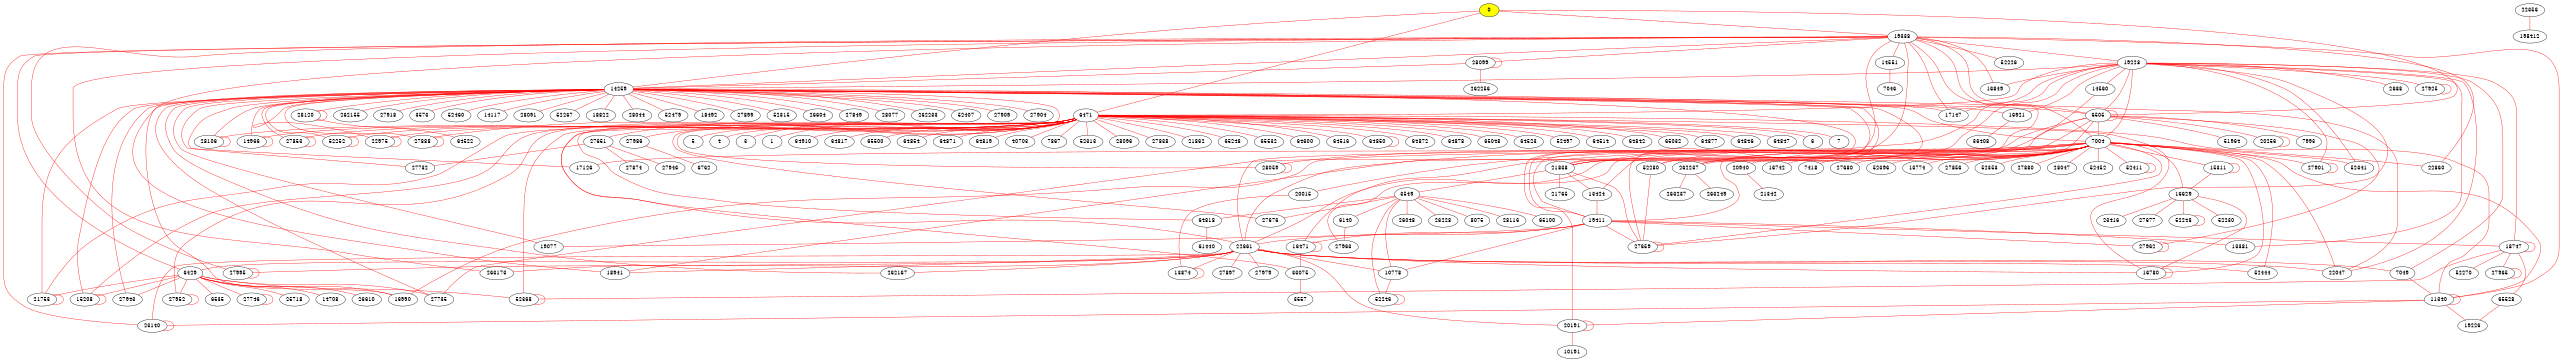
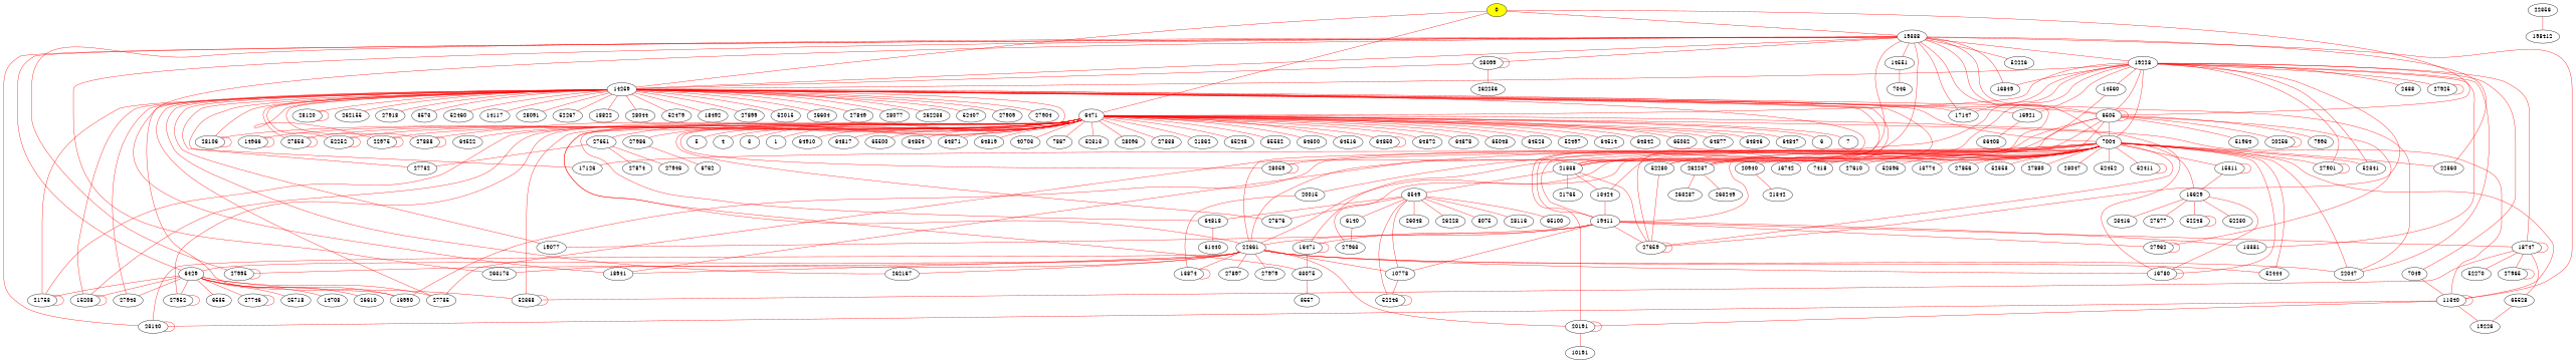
  strict graph {
    edge [color=red]
    n1 [color=black fillcolor=yellow label=0 style=filled]
    19338
    6505
    6471
    14259
    7004
    19228
    28099
    21838
    14551
    19411
    11340
    23140
    6429
    262237
    17147
    52226
    27995
    263173
    22860
    18941
    16849
    22661
    51964
    20256
    27735
    27962
    7993
    16780
    28059
    64818
    27676
    40703
    7867
    28106
    52368
    52313
    28096
    33075
    27651
    21753
    27838
    14966
    27853
    27952
    15208
    52252
    22975
    27888
    21862
    27986
    65248
    65532
    64600
    64516
    64850
    64872
    64878
    65048
    64523
    64522
    52497
    64514
    64842
    65032
    64877
    64846
    64847
    6
    7
    5
    4
    3
    1
    64910
    64817
    65500
    64854
    64871
    64819
    52280
    22047
    27659
    16990
    17126
    16921
    19077
    20191
    262167
    27943
    262155
    27918
    3573
    52460
    14117
    28091
    52267
    18822
    28044
    52479
    18492
    27899
-   52315
+   52315 [label=52015]
    26604
    27732
    27849
    28077
    28120
    262233
    52407
    27909
    27904
    20940
    13424
    16629
    16471
    16742
    7418
    27901
-   27680
+   27680 [label=27610]
    15311
    52396
    52341
    20015
    n125 [label=52444]
    13774
    27963
    27856
    52353
    27880
    28047
    52452
    52411
    2688
    7049
    27925
    18747
    13381
    14560
    262256
    3549
    21765
    7046
    10778
    19226
    26610
    6535
    27746
    25718
    14708
    263249
    263237
    21342
    23416
    27677
    52248
    52230
    27897
    27979
    n160 [label=13874]
    36408
    65528
    52270
    27965
    26048
    26228
    52246
    8075
    28116
    6140
    65100
    61440
    3557
    27946
    27874
    6762
    10191
    22356
    198412
    n1 -- 19338
    n1 -- 6505
    n1 -- 6471
    n1 -- 14259
    19338 -- 6505
    19338 -- 14259
    19338 -- 7004
    19338 -- 19228
    19338 -- 28099
    19338 -- 21838
    19338 -- 14551
    19338 -- 19411
    19338 -- 11340
    19338 -- 23140
    19338 -- 6429
    19338 -- 262237
    19338 -- 17147
    19338 -- 52226
    19338 -- 27995
    19338 -- 263173
    19338 -- 22860
    19338 -- 18941
    19338 -- 16849
    6505 -- 6505
    6505 -- 7004
    6505 -- 21838
    6505 -- 19411
    6505 -- 22661
    6505 -- 51964
    6505 -- 20256
    6505 -- 27735
    6505 -- 27962
    6505 -- 7993
    6471 -- 11340
    6471 -- 16780
    6471 -- 28059
    6471 -- 64818
    6471 -- 27676
    6471 -- 40703
    6471 -- 7867
    6471 -- 28106
    6471 -- 52368
    6471 -- 52313
    6471 -- 28096
    6471 -- 33075
    6471 -- 27651
    6471 -- 21753
    6471 -- 27838
    6471 -- 14966
    6471 -- 27853
    6471 -- 27952
    6471 -- 15208
    6471 -- 52252
    6471 -- 22975
    6471 -- 27888
    6471 -- 21862
    6471 -- 27986
    6471 -- 65248
    6471 -- 65532
    6471 -- 64600
    6471 -- 64516
    6471 -- 64850
    6471 -- 64872
    6471 -- 64878
    6471 -- 65048
    6471 -- 64523
-   28120 -- 64522
+   6471 -- 64522
    6471 -- 52497
    6471 -- 64514
    6471 -- 64842
    6471 -- 65032
    6471 -- 64877
    6471 -- 64846
    6471 -- 64847
    6471 -- 6
    6471 -- 7
    6471 -- 5
    6471 -- 4
    6471 -- 3
    6471 -- 1
    6471 -- 64910
    6471 -- 64817
    6471 -- 65500
    6471 -- 64854
    6471 -- 64871
    6471 -- 64819
    14259 -- 6505
    14259 -- 7004
    14259 -- 21838
    14259 -- 17147
    14259 -- 22661
    14259 -- 27735
    14259 -- 28106
    14259 -- 21753
-   14259 -- 14966
    14259 -- 27853
    14259 -- 15208
    14259 -- 52252
    14259 -- 22975
    14259 -- 27888
    14259 -- 52280
    14259 -- 22047
    14259 -- 27659
    14259 -- 16990
    14259 -- 17126
    14259 -- 16921
    14259 -- 19077
    14259 -- 20191
    14259 -- 262167
    14259 -- 27943
    14259 -- 262155
    14259 -- 27918
    14259 -- 3573
    14259 -- 52460
    14259 -- 14117
    14259 -- 28091
    14259 -- 52267
    14259 -- 18822
    14259 -- 28044
    14259 -- 52479
    14259 -- 18492
    14259 -- 27899
    14259 -- 52315
    14259 -- 26604
    14259 -- 27732
    14259 -- 27849
    14259 -- 28077
    14259 -- 28120
    14259 -- 262233
    14259 -- 52407
    14259 -- 27909
    14259 -- 27904
    7004 -- 21838
    7004 -- 11340
    7004 -- 262237
    7004 -- 22860
    7004 -- 18941
    7004 -- 22661
    7004 -- 16780
    7004 -- 28059
    7004 -- 52280
    7004 -- 22047
    7004 -- 27659
    7004 -- 16990
    7004 -- 17126
    7004 -- 20940
    7004 -- 13424
    7004 -- 16629
    7004 -- 16471
    7004 -- 16742
    7004 -- 7418
    7004 -- 27901
    7004 -- 27680
    7004 -- 15311
    7004 -- 52396
    7004 -- 52341
    7004 -- 20015
    7004 -- n125
    7004 -- 13774
    7004 -- 27963
    7004 -- 27856
    7004 -- 52353
    7004 -- 27880
    7004 -- 28047
    7004 -- 52452
    7004 -- 52411
    19228 -- 6505
    19228 -- 6471
    19228 -- 14259
    19228 -- 7004
    19228 -- 21838
    19228 -- 17147
    19228 -- 16849
    19228 -- 22661
    19228 -- 22047
    19228 -- 27659
    19228 -- 16921
    19228 -- 27901
    19228 -- 52341
    19228 -- 2688
    19228 -- 7049
    19228 -- 27925
    19228 -- 18747
    19228 -- 13381
    19228 -- 14560
    28099 -- 14259
    28099 -- 28099
    28099 -- 262256
    21838 -- 27659
    21838 -- 13424
    21838 -- 3549
    21838 -- 21765
    14551 -- 7046
    19411 -- 7004
    19411 -- 22661
    19411 -- 27962
    19411 -- 27659
    19411 -- 19077
    19411 -- 16471
    19411 -- 18747
    19411 -- 13381
    19411 -- 10778
    11340 -- 11340
    11340 -- 23140
    11340 -- 20191
    11340 -- 19226
    23140 -- 23140
    6429 -- 27735
    6429 -- 52368
    6429 -- 21753
    6429 -- 27952
    6429 -- 15208
    6429 -- 16990
    6429 -- 27943
    6429 -- 26610
    6429 -- 6535
    6429 -- 27746
    6429 -- 25718
    6429 -- 14708
    262237 -- 263249
    262237 -- 263237
    27995 -- 27995
    22661 -- 23140
    22661 -- 6429
    22661 -- 27995
    22661 -- 263173
    22661 -- 18941
    22661 -- 16780
    22661 -- 22047
    22661 -- 20191
    22661 -- 262167
    22661 -- n125
-   22661 -- 7049
    22661 -- 10778
    22661 -- 27897
    22661 -- 27979
    22661 -- n160
    20256 -- 20256
    27962 -- 27962
    16780 -- 16780
    28059 -- 28059
    64818 -- 61440
    28106 -- 28106
    52368 -- 52368
    33075 -- 3557
    27651 -- 27732
    27651 -- 27946
    27651 -- 27874
    21753 -- 21753
    14966 -- 14966
    27853 -- 27853
    27952 -- 27952
    15208 -- 15208
    52252 -- 52252
    22975 -- 22975
    27888 -- 27888
    27986 -- 6762
    64850 -- 64850
    52280 -- 27659
    27659 -- 27659
    16921 -- 36408
    20191 -- 20191
    20191 -- 10191
    28120 -- 28120
    20940 -- 21342
    13424 -- 19411
    16629 -- 16780
    16629 -- 23416
    16629 -- 27677
    16629 -- 52248
    16629 -- 52230
    16471 -- 33075
    16471 -- 16471
    27901 -- 27901
    15311 -- 16629
    15311 -- 15311
    20015 -- n160
    52411 -- 52411
    7049 -- 11340
    27925 -- 27925
    18747 -- 52368
    18747 -- 18747
    18747 -- 65528
    18747 -- 52270
    18747 -- 27965
    14560 -- 262237
    3549 -- 64818
    3549 -- 27676
    3549 -- 10778
    3549 -- 26048
    3549 -- 26228
    3549 -- 52246
    3549 -- 8075
    3549 -- 28116
    3549 -- 6140
    3549 -- 65100
    10778 -- 52246
    27746 -- 27746
    52248 -- 52248
    n160 -- n160
    65528 -- 19226
    27965 -- 27965
    52246 -- 52246
    6140 -- 27963
    22356 -- 198412
  }
